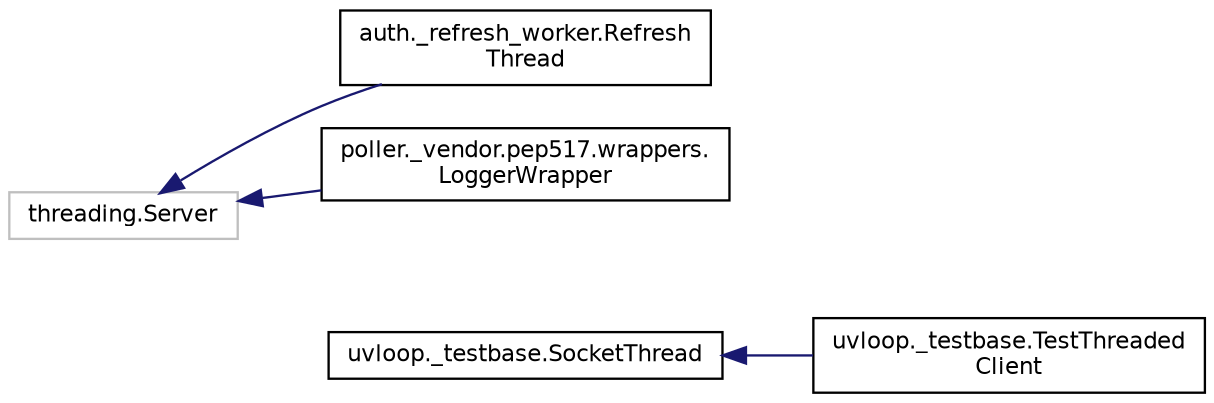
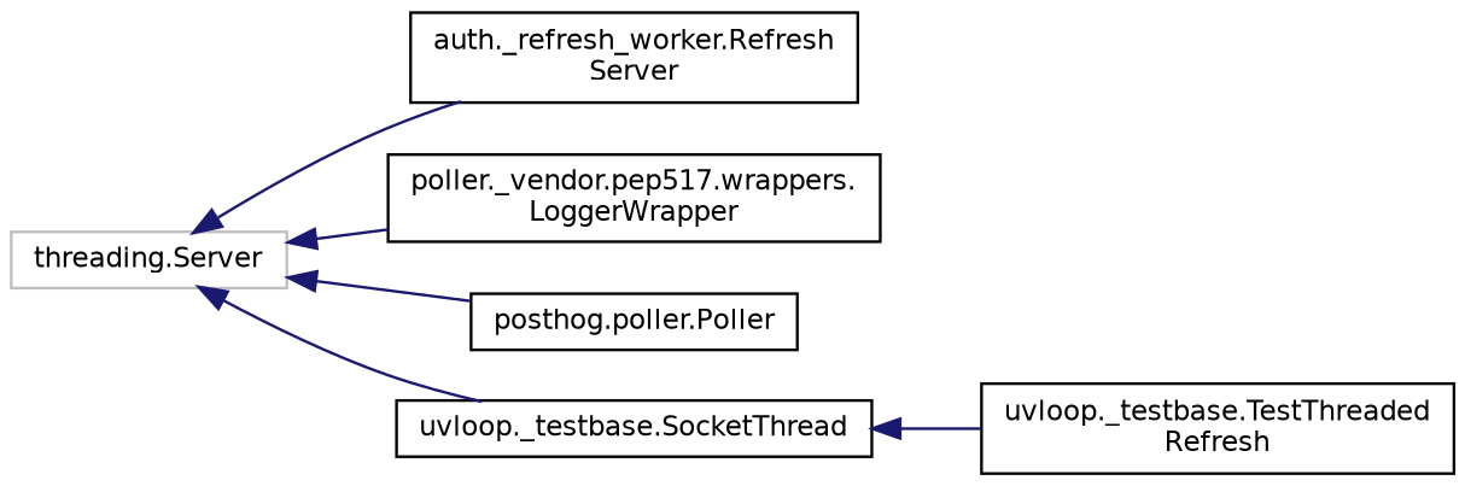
  digraph {
    rankdir=LR
    node [color=black fillcolor=white fontname=Helvetica fontsize=10 shape=record style=filled]
    edge [color=midnightblue dir=back fontname=Helvetica fontsize=10 labelfontname=Helvetica labelfontsize=10 style=solid]
    n1 [color=grey75 height=0.2 label="threading.Server" width=0.4]
-   n2 [height=0.2 label="auth._refresh_worker.Refresh\lThread" width=0.4]
+   n2 [height=0.2 label="auth._refresh_worker.Refresh\lServer" width=0.4]
    n3 [height=0.2 label="poller._vendor.pep517.wrappers.\lLoggerWrapper" width=0.4]
+   n4 [height=0.2 label="posthog.poller.Poller" width=0.4]
    n5 [height=0.2 label="uvloop._testbase.SocketThread" width=0.4]
-   n6 [height=0.2 label="uvloop._testbase.TestThreaded\lClient" width=0.4]
+   n6 [height=0.2 label="uvloop._testbase.TestThreaded\lRefresh" width=0.4]
    n1 -> n2
    n1 -> n3
+   n1 -> n4
+   n1 -> n5
    n5 -> n6
  }
